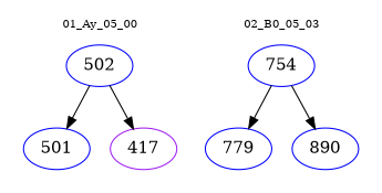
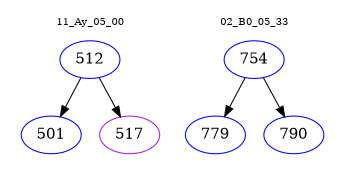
  digraph {
    node [color=blue]
    edge [color=black]
-   n1 [label=502]
+   n1 [label=512]
    n2 [label=501]
-   n3 [color=purple label=417]
+   n3 [color=purple label=517]
    n4 [label=754]
    n5 [label=779]
-   n6 [label=890]
+   n6 [label=790]
    subgraph cluster_1 {
      color=white
      fontsize=10
-     label="01_Ay_05_00"
+     label="11_Ay_05_00"
      n1
      n2
      n3
    }
    subgraph cluster_2 {
      color=white
      fontsize=10
-     label="02_B0_05_03"
+     label="02_B0_05_33"
      n4
      n5
      n6
    }
    n1 -> n2
    n1 -> n3
    n4 -> n5
    n4 -> n6
  }
